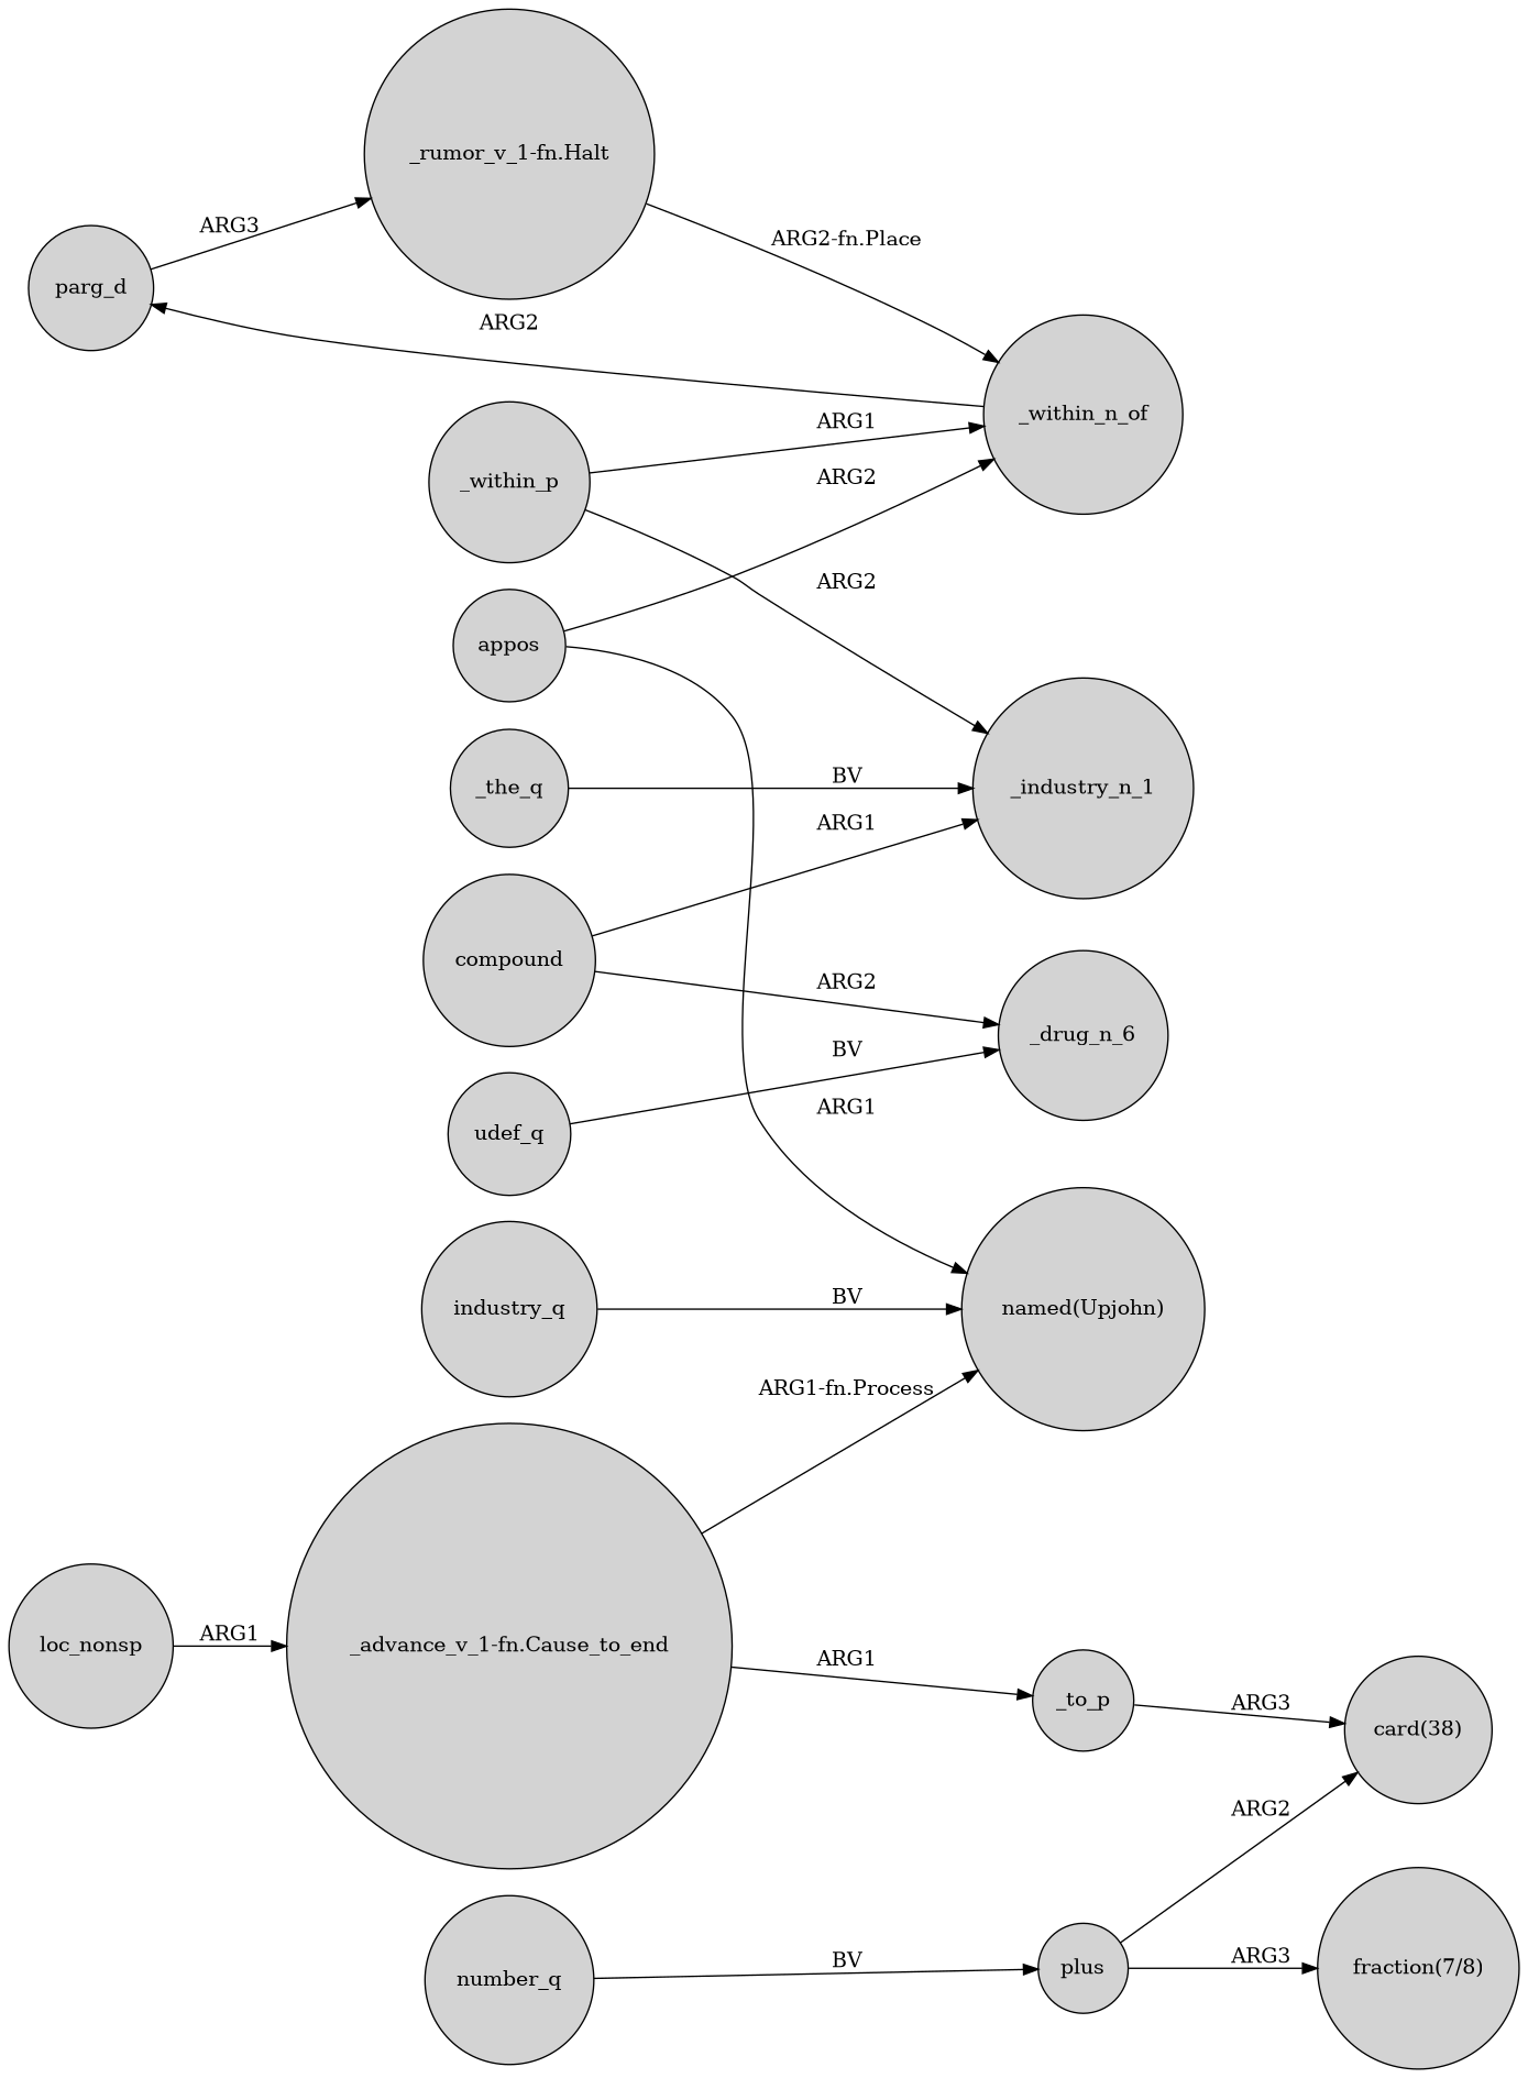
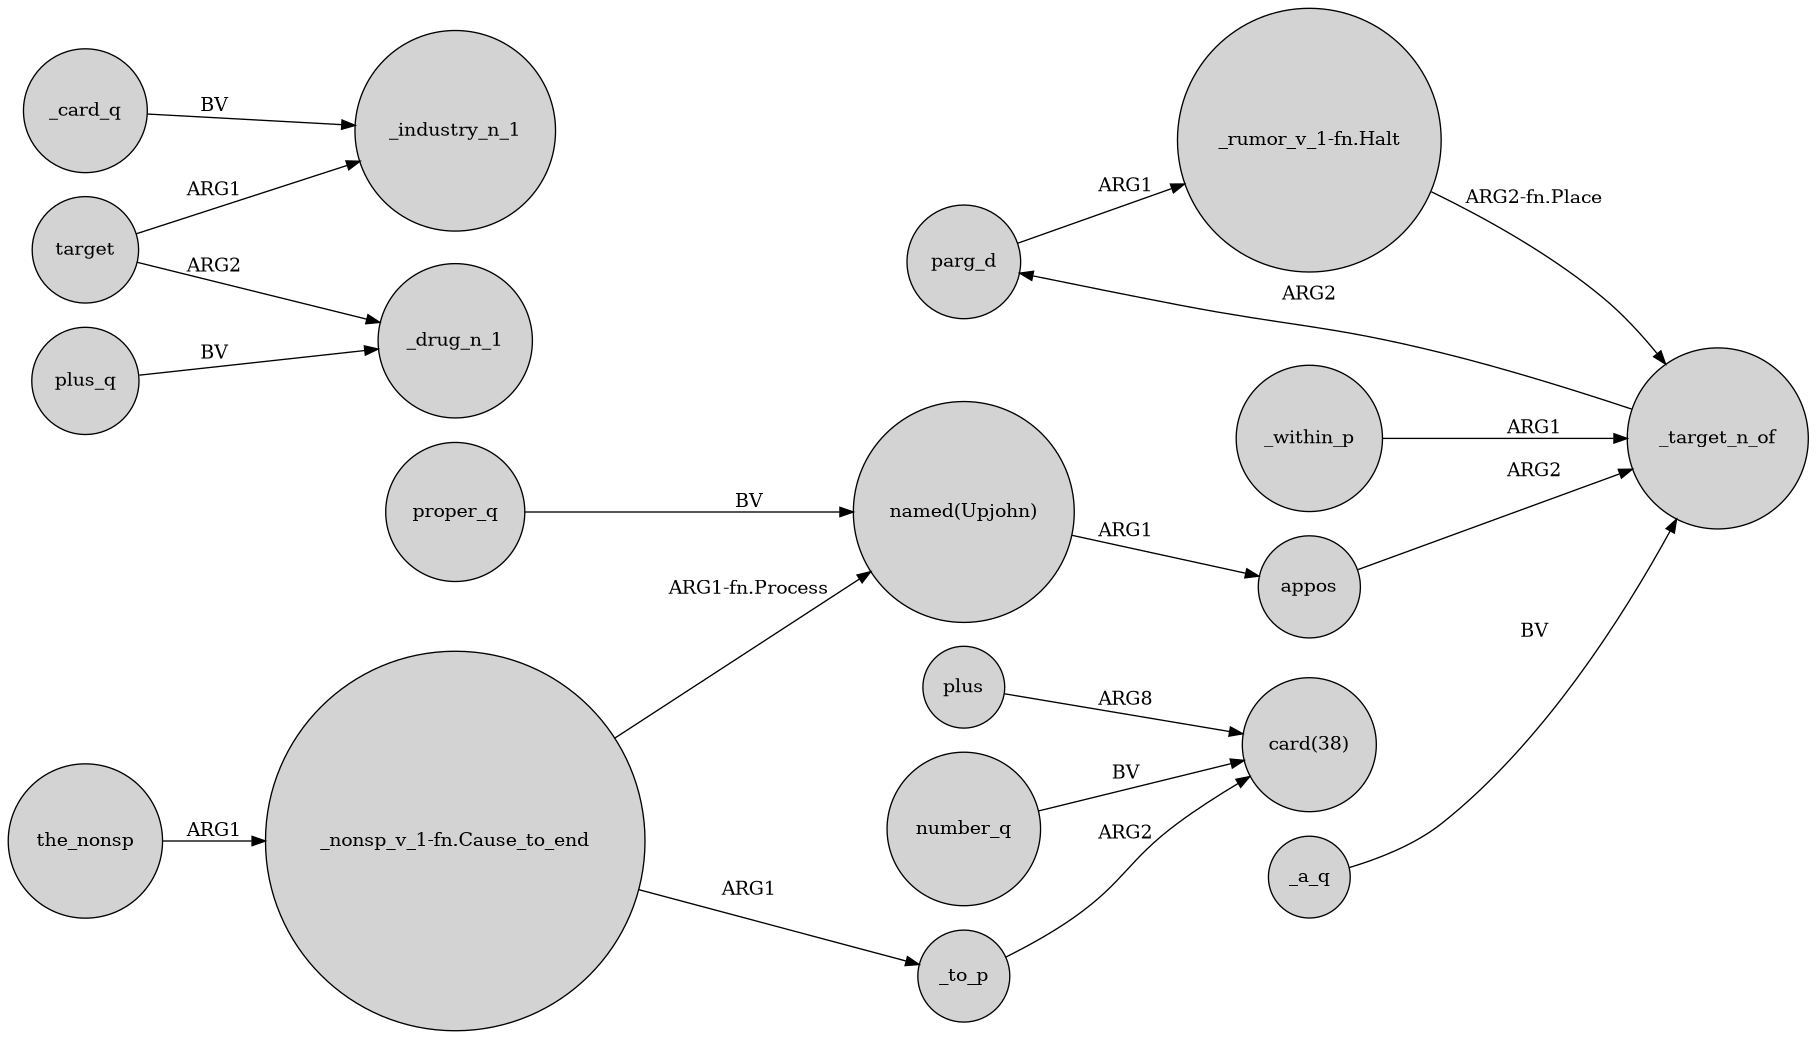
  digraph {
    rankdir=LR
    node [shape=circle style=filled]
    parg_d
    "_rumor_v_1-fn.Halt"
-   _target_n_of [label=_within_n_of]
+   _target_n_of
    plus
    "card(38)"
-   "fraction(7/8)"
    _within_p
    _industry_n_1
    appos
    "named(Upjohn)"
-   udef_q
-   _drug_n_1 [label=_drug_n_6]
-   compound
-   proper_q [label=industry_q]
+   udef_q [label=plus_q]
+   _drug_n_1
+   compound [label=target]
+   proper_q
    number_q
-   "_advance_v_1-fn.Cause_to_end"
+   _a_q
+   "_advance_v_1-fn.Cause_to_end" [label="_nonsp_v_1-fn.Cause_to_end"]
    _to_p
-   _the_q
-   loc_nonsp
-   parg_d -> "_rumor_v_1-fn.Halt" [label=ARG3]
+   _the_q [label=_card_q]
+   loc_nonsp [label=the_nonsp]
+   parg_d -> "_rumor_v_1-fn.Halt" [label=ARG1]
    "_rumor_v_1-fn.Halt" -> _target_n_of [label="ARG2-fn.Place"]
    _target_n_of -> parg_d [label=ARG2]
-   plus -> "card(38)" [label=ARG2]
-   plus -> "fraction(7/8)" [label=ARG3]
+   plus -> "card(38)" [label=ARG8]
    _within_p -> _target_n_of [label=ARG1]
-   _within_p -> _industry_n_1 [label=ARG2]
    appos -> _target_n_of [label=ARG2]
-   appos -> "named(Upjohn)" [label=ARG1]
+   "named(Upjohn)" -> appos [label=ARG1]
    udef_q -> _drug_n_1 [label=BV]
    compound -> _industry_n_1 [label=ARG1]
    compound -> _drug_n_1 [label=ARG2]
    proper_q -> "named(Upjohn)" [label=BV]
-   number_q -> plus [label=BV]
+   number_q -> "card(38)" [label=BV]
+   _a_q -> _target_n_of [label=BV]
    "_advance_v_1-fn.Cause_to_end" -> "named(Upjohn)" [label="ARG1-fn.Process"]
    "_advance_v_1-fn.Cause_to_end" -> _to_p [label=ARG1]
-   _to_p -> "card(38)" [label=ARG3]
+   _to_p -> "card(38)" [label=ARG2]
    _the_q -> _industry_n_1 [label=BV]
    loc_nonsp -> "_advance_v_1-fn.Cause_to_end" [label=ARG1]
  }
